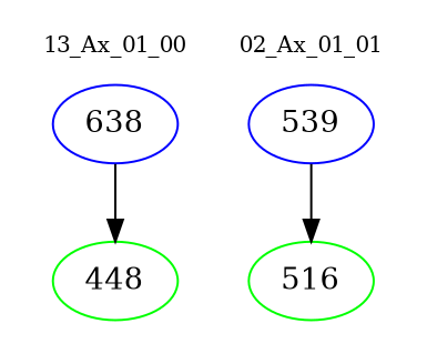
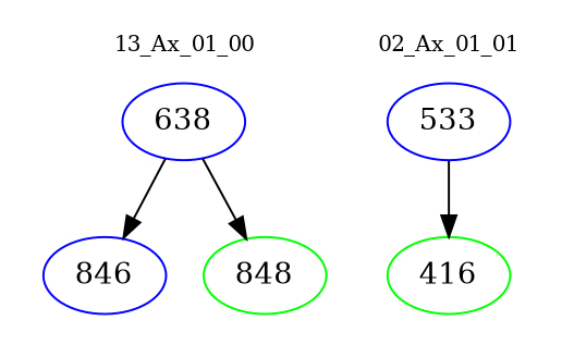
  digraph {
    node [color=blue]
    edge [color=black]
    n1 [label=638]
-   n3 [color=green label=448]
-   n4 [label=539]
-   n5 [color=green label=516]
+   n2 [label=846]
+   n3 [color=green label=848]
+   n4 [label=533]
+   n5 [color=green label=416]
    subgraph cluster_1 {
      color=white
      fontsize=10
      label="13_Ax_01_00"
      n1
+     n2
      n3
    }
    subgraph cluster_2 {
      color=white
      fontsize=10
      label="02_Ax_01_01"
      n4
      n5
    }
+   n1 -> n2
    n1 -> n3
    n4 -> n5
  }
